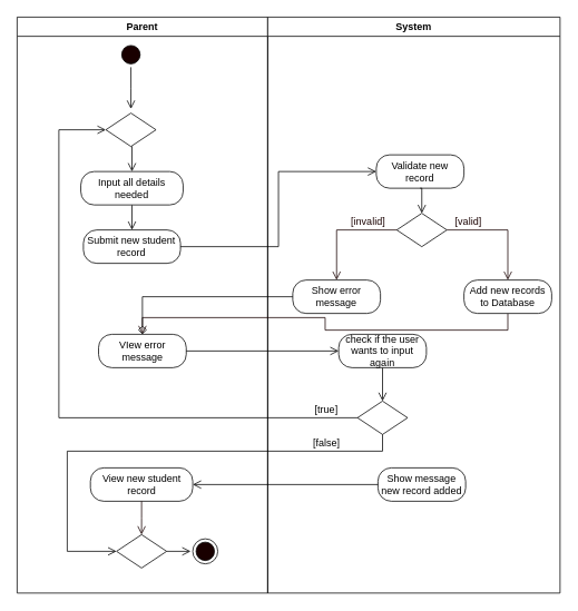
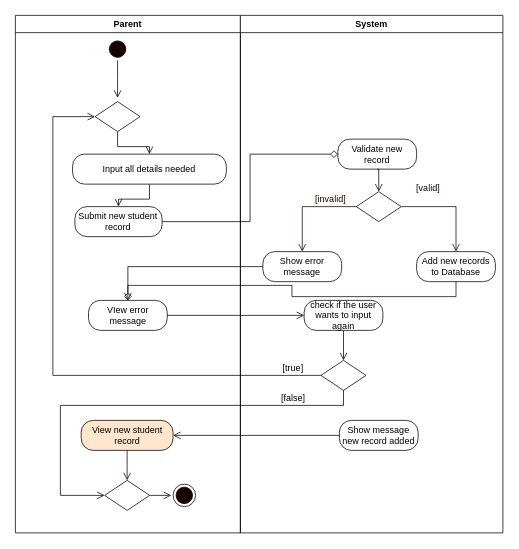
  <mxCell id="0" />
  <mxCell id="1" parent="0" />
  <mxCell id="2" value="Parent" style="swimlane;startSize=23;" parent="1" vertex="1"><mxGeometry x="20" y="20" width="300" height="690" as="geometry" /></mxCell>
  <mxCell id="3" style="edgeStyle=orthogonalEdgeStyle;rounded=0;orthogonalLoop=1;jettySize=auto;html=1;exitX=0.5;exitY=1;exitDx=0;exitDy=0;entryX=0.5;entryY=0;entryDx=0;entryDy=0;endArrow=open;endFill=0;endSize=8;" parent="2" source="4" edge="1"><mxGeometry relative="1" as="geometry"><mxPoint x="136.25" y="110" as="targetPoint" /></mxGeometry></mxCell>
  <mxCell id="4" value="" style="ellipse;html=1;shape=startState;fillColor=#190000;" parent="2" vertex="1"><mxGeometry x="121.25" y="30" width="30" height="30" as="geometry" /></mxCell>
  <mxCell id="5" style="edgeStyle=orthogonalEdgeStyle;rounded=0;orthogonalLoop=1;jettySize=auto;html=1;exitX=0.5;exitY=1;exitDx=0;exitDy=0;entryX=0.5;entryY=0;entryDx=0;entryDy=0;endArrow=open;endFill=0;endSize=8;" parent="2" source="6" target="7" edge="1"><mxGeometry relative="1" as="geometry" /></mxCell>
- <mxCell id="6" value="Input all details needed" style="rounded=1;whiteSpace=wrap;html=1;arcSize=40;" parent="2" vertex="1"><mxGeometry x="76.25" y="185" width="122.5" height="40" as="geometry" /></mxCell>
+ <mxCell id="6" value="Input all details needed" style="rounded=1;whiteSpace=wrap;html=1;arcSize=40;" parent="2" vertex="1"><mxGeometry x="76.25" y="185" width="205" height="40" as="geometry" /></mxCell>
  <mxCell id="7" value="Submit new student record" style="rounded=1;whiteSpace=wrap;html=1;arcSize=40;" parent="2" vertex="1"><mxGeometry x="79.37" y="255" width="116.25" height="40" as="geometry" /></mxCell>
  <mxCell id="8" style="edgeStyle=orthogonalEdgeStyle;rounded=0;orthogonalLoop=1;jettySize=auto;html=1;exitX=0.5;exitY=1;exitDx=0;exitDy=0;entryX=0.5;entryY=0;entryDx=0;entryDy=0;endArrow=open;endFill=0;endSize=8;" parent="2" source="9" target="6" edge="1"><mxGeometry relative="1" as="geometry" /></mxCell>
  <mxCell id="9" value="" style="rhombus;whiteSpace=wrap;html=1;" parent="2" vertex="1"><mxGeometry x="106.25" y="115" width="60" height="40" as="geometry" /></mxCell>
- <mxCell id="10" value="View new student record" style="rounded=1;whiteSpace=wrap;html=1;arcSize=40;" parent="2" vertex="1"><mxGeometry x="87.75" y="540" width="122.5" height="40" as="geometry" /></mxCell>
+ <mxCell id="10" value="View new student record" style="rounded=1;whiteSpace=wrap;html=1;arcSize=40;fillColor=#ffe6cc;" parent="2" vertex="1"><mxGeometry x="87.75" y="540" width="122.5" height="40" as="geometry" /></mxCell>
  <mxCell id="11" value="" style="ellipse;html=1;shape=endState;fillColor=#190000;" parent="2" vertex="1"><mxGeometry x="210.25" y="625" width="30" height="30" as="geometry" /></mxCell>
  <mxCell id="12" style="edgeStyle=orthogonalEdgeStyle;rounded=0;orthogonalLoop=1;jettySize=auto;html=1;exitX=0.5;exitY=1;exitDx=0;exitDy=0;fontColor=#FFFFFF;endArrow=open;endFill=0;endSize=8;strokeColor=#190000;entryX=0.5;entryY=0;entryDx=0;entryDy=0;" parent="2" source="10" edge="1"><mxGeometry relative="1" as="geometry"><mxPoint x="149" y="620" as="targetPoint" /></mxGeometry></mxCell>
  <mxCell id="13" value="" style="rhombus;whiteSpace=wrap;html=1;" parent="2" vertex="1"><mxGeometry x="119" y="620" width="60" height="40" as="geometry" /></mxCell>
  <mxCell id="14" value="VIew error message" style="rounded=1;whiteSpace=wrap;html=1;arcSize=40;" parent="2" vertex="1"><mxGeometry x="97.5" y="380" width="105" height="40" as="geometry" /></mxCell>
  <mxCell id="15" value="System" style="swimlane;" parent="1" vertex="1"><mxGeometry x="320" y="20" width="350" height="690" as="geometry" /></mxCell>
  <mxCell id="16" value="Validate new record" style="rounded=1;whiteSpace=wrap;html=1;arcSize=40;" parent="15" vertex="1"><mxGeometry x="130" y="165" width="105" height="40" as="geometry" /></mxCell>
  <mxCell id="17" value="" style="rhombus;whiteSpace=wrap;html=1;" parent="15" vertex="1"><mxGeometry x="154.5" y="235" width="60" height="40" as="geometry" /></mxCell>
  <mxCell id="18" style="edgeStyle=orthogonalEdgeStyle;rounded=0;orthogonalLoop=1;jettySize=auto;html=1;exitX=0.5;exitY=1;exitDx=0;exitDy=0;entryX=0.5;entryY=0;entryDx=0;entryDy=0;endArrow=open;endFill=0;endSize=8;" parent="15" source="16" target="17" edge="1"><mxGeometry relative="1" as="geometry" /></mxCell>
- <mxCell id="19" value="&lt;font color=&quot;#190000&quot;&gt;[valid]&lt;/font&gt;" style="text;html=1;align=center;verticalAlign=middle;resizable=0;points=[];autosize=1;strokeColor=none;fontColor=#FFFFFF;" parent="15" vertex="1"><mxGeometry x="214.5" y="235" width="50" height="20" as="geometry" /></mxCell>
+ <mxCell id="19" value="&lt;font color=&quot;#190000&quot;&gt;[valid]&lt;/font&gt;" style="text;html=1;align=center;verticalAlign=middle;resizable=0;points=[];autosize=1;strokeColor=none;fontColor=#FFFFFF;" parent="15" vertex="1"><mxGeometry x="224.5" y="220" width="50" height="20" as="geometry" /></mxCell>
  <mxCell id="20" value="&lt;font color=&quot;#190000&quot;&gt;[invalid]&lt;/font&gt;" style="text;html=1;align=center;verticalAlign=middle;resizable=0;points=[];autosize=1;strokeColor=none;fontColor=#FFFFFF;" parent="15" vertex="1"><mxGeometry x="90" y="235" width="60" height="20" as="geometry" /></mxCell>
  <mxCell id="21" value="Show error message" style="rounded=1;whiteSpace=wrap;html=1;arcSize=40;" parent="15" vertex="1"><mxGeometry x="30" y="315" width="105" height="40" as="geometry" /></mxCell>
  <mxCell id="22" style="edgeStyle=orthogonalEdgeStyle;rounded=0;orthogonalLoop=1;jettySize=auto;html=1;exitX=0.5;exitY=1;exitDx=0;exitDy=0;fontColor=#FFFFFF;endArrow=open;endFill=0;endSize=8;strokeColor=#190000;" parent="15" source="23" target="14" edge="1"><mxGeometry relative="1" as="geometry" /></mxCell>
  <mxCell id="23" value="Add new records to Database" style="rounded=1;whiteSpace=wrap;html=1;arcSize=40;" parent="15" vertex="1"><mxGeometry x="235" y="315" width="105" height="40" as="geometry" /></mxCell>
  <mxCell id="24" style="edgeStyle=orthogonalEdgeStyle;rounded=0;orthogonalLoop=1;jettySize=auto;html=1;exitX=0;exitY=0.5;exitDx=0;exitDy=0;fontColor=#FFFFFF;endArrow=open;endFill=0;endSize=8;strokeColor=#190000;entryX=0.5;entryY=0;entryDx=0;entryDy=0;" parent="15" source="17" target="21" edge="1"><mxGeometry relative="1" as="geometry"><mxPoint x="80" y="295" as="targetPoint" /></mxGeometry></mxCell>
  <mxCell id="25" style="edgeStyle=orthogonalEdgeStyle;rounded=0;orthogonalLoop=1;jettySize=auto;html=1;exitX=1;exitY=0.5;exitDx=0;exitDy=0;fontColor=#FFFFFF;endArrow=open;endFill=0;endSize=8;strokeColor=#190000;entryX=0.5;entryY=0;entryDx=0;entryDy=0;" parent="15" source="17" target="23" edge="1"><mxGeometry relative="1" as="geometry"><mxPoint x="280" y="295" as="targetPoint" /></mxGeometry></mxCell>
  <mxCell id="26" value="Show message new record added" style="rounded=1;whiteSpace=wrap;html=1;arcSize=40;" parent="15" vertex="1"><mxGeometry x="132" y="540" width="105" height="40" as="geometry" /></mxCell>
  <mxCell id="27" value="check if the user&lt;br&gt;wants to input again" style="rounded=1;whiteSpace=wrap;html=1;arcSize=40;" parent="15" vertex="1"><mxGeometry x="85" y="380" width="105" height="40" as="geometry" /></mxCell>
  <mxCell id="28" value="" style="rhombus;whiteSpace=wrap;html=1;" parent="15" vertex="1"><mxGeometry x="107.5" y="460" width="60" height="40" as="geometry" /></mxCell>
  <mxCell id="29" style="edgeStyle=orthogonalEdgeStyle;rounded=0;orthogonalLoop=1;jettySize=auto;html=1;exitX=0.5;exitY=1;exitDx=0;exitDy=0;endArrow=open;endFill=0;endSize=8;entryX=0.5;entryY=0;entryDx=0;entryDy=0;" parent="15" source="27" target="28" edge="1"><mxGeometry relative="1" as="geometry"><mxPoint x="138" y="445" as="targetPoint" /></mxGeometry></mxCell>
- <mxCell id="30" style="edgeStyle=orthogonalEdgeStyle;rounded=0;orthogonalLoop=1;jettySize=auto;html=1;exitX=1;exitY=0.5;exitDx=0;exitDy=0;entryX=0;entryY=0.5;entryDx=0;entryDy=0;endArrow=open;endFill=0;endSize=8;" parent="1" source="7" target="16" edge="1"><mxGeometry relative="1" as="geometry" /></mxCell>
+ <mxCell id="30" style="edgeStyle=orthogonalEdgeStyle;rounded=0;orthogonalLoop=1;jettySize=auto;html=1;exitX=1;exitY=0.5;exitDx=0;exitDy=0;entryX=0;entryY=0.5;entryDx=0;entryDy=0;endArrow=diamond;endFill=0;endSize=8;" parent="1" source="7" target="16" edge="1"><mxGeometry relative="1" as="geometry" /></mxCell>
  <mxCell id="31" style="edgeStyle=orthogonalEdgeStyle;rounded=0;orthogonalLoop=1;jettySize=auto;html=1;exitX=1;exitY=0.5;exitDx=0;exitDy=0;endArrow=open;endFill=0;endSize=8;" parent="1" source="13" edge="1"><mxGeometry relative="1" as="geometry"><mxPoint x="227.75" y="660.095" as="targetPoint" /></mxGeometry></mxCell>
  <mxCell id="32" style="edgeStyle=orthogonalEdgeStyle;rounded=0;orthogonalLoop=1;jettySize=auto;html=1;exitX=0;exitY=0.5;exitDx=0;exitDy=0;endArrow=diamond;endFill=0;endSize=8;entryX=0.5;entryY=0;entryDx=0;entryDy=0;" parent="1" source="21" target="14" edge="1"><mxGeometry relative="1" as="geometry"><mxPoint x="224" y="330" as="targetPoint" /></mxGeometry></mxCell>
  <mxCell id="33" style="edgeStyle=orthogonalEdgeStyle;rounded=0;orthogonalLoop=1;jettySize=auto;html=1;exitX=0;exitY=0.5;exitDx=0;exitDy=0;endArrow=open;endFill=0;endSize=8;" parent="1" source="26" target="10" edge="1"><mxGeometry relative="1" as="geometry" /></mxCell>
  <mxCell id="34" style="edgeStyle=orthogonalEdgeStyle;rounded=0;orthogonalLoop=1;jettySize=auto;html=1;exitX=1;exitY=0.5;exitDx=0;exitDy=0;endArrow=open;endFill=0;endSize=8;entryX=0;entryY=0.5;entryDx=0;entryDy=0;" parent="1" source="14" target="27" edge="1"><mxGeometry relative="1" as="geometry"><mxPoint x="290" y="410" as="targetPoint" /></mxGeometry></mxCell>
  <mxCell id="35" style="edgeStyle=orthogonalEdgeStyle;rounded=0;orthogonalLoop=1;jettySize=auto;html=1;exitX=0.5;exitY=1;exitDx=0;exitDy=0;entryX=0;entryY=0.5;entryDx=0;entryDy=0;endArrow=open;endFill=0;endSize=8;" parent="1" source="28" target="13" edge="1"><mxGeometry relative="1" as="geometry"><Array as="points"><mxPoint x="458" y="540" /><mxPoint x="80" y="540" /><mxPoint x="80" y="660" /></Array></mxGeometry></mxCell>
  <mxCell id="36" style="edgeStyle=orthogonalEdgeStyle;rounded=0;orthogonalLoop=1;jettySize=auto;html=1;exitX=0;exitY=0.5;exitDx=0;exitDy=0;entryX=0;entryY=0.5;entryDx=0;entryDy=0;endArrow=open;endFill=0;endSize=8;" parent="1" source="28" target="9" edge="1"><mxGeometry relative="1" as="geometry"><Array as="points"><mxPoint x="70" y="500" /><mxPoint x="70" y="155" /></Array></mxGeometry></mxCell>
  <mxCell id="37" value="[true]" style="text;html=1;align=center;verticalAlign=middle;resizable=0;points=[];autosize=1;strokeColor=none;" parent="1" vertex="1"><mxGeometry x="370" y="480" width="40" height="20" as="geometry" /></mxCell>
  <mxCell id="38" value="[false]" style="text;html=1;align=center;verticalAlign=middle;resizable=0;points=[];autosize=1;strokeColor=none;" parent="1" vertex="1"><mxGeometry x="365" y="520" width="50" height="20" as="geometry" /></mxCell>
